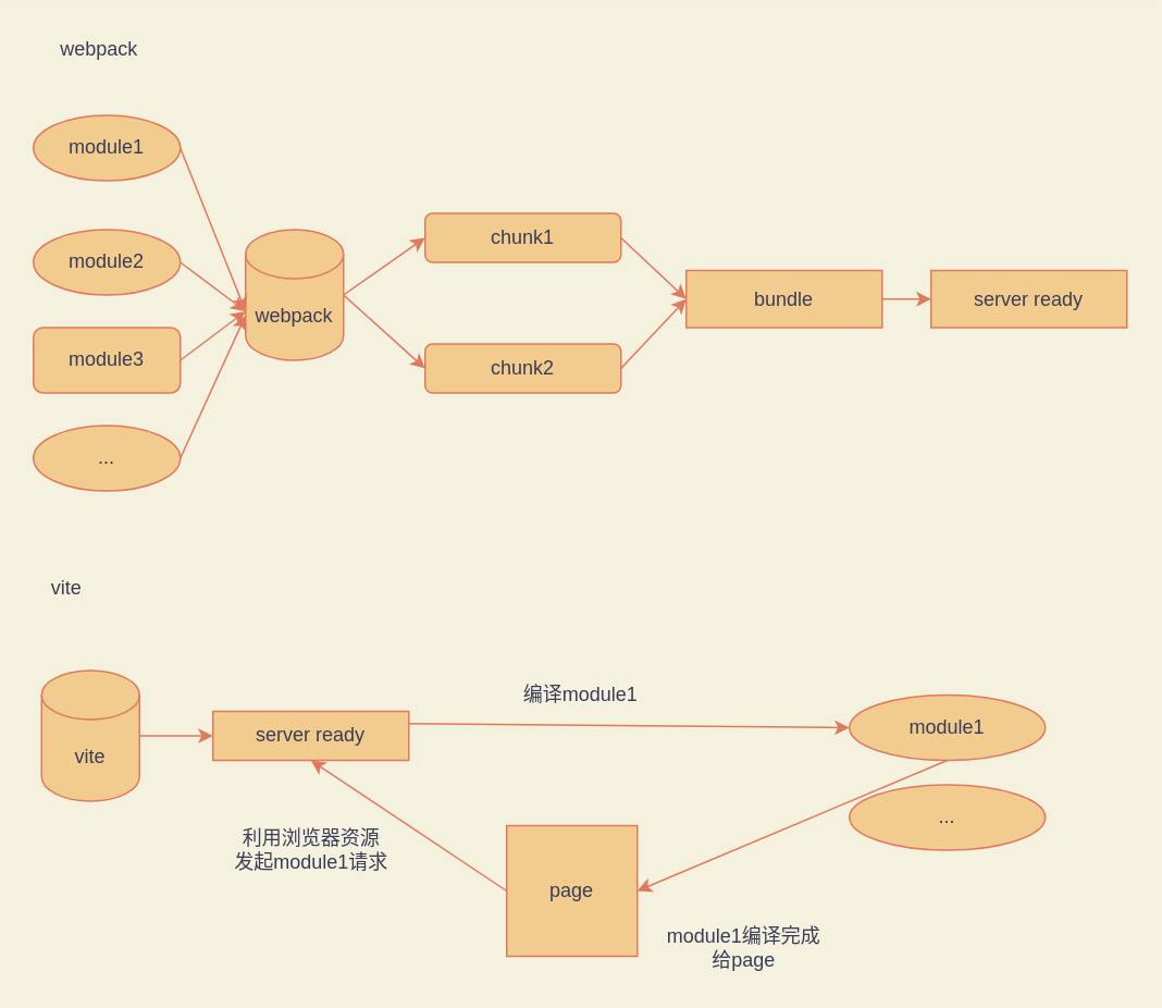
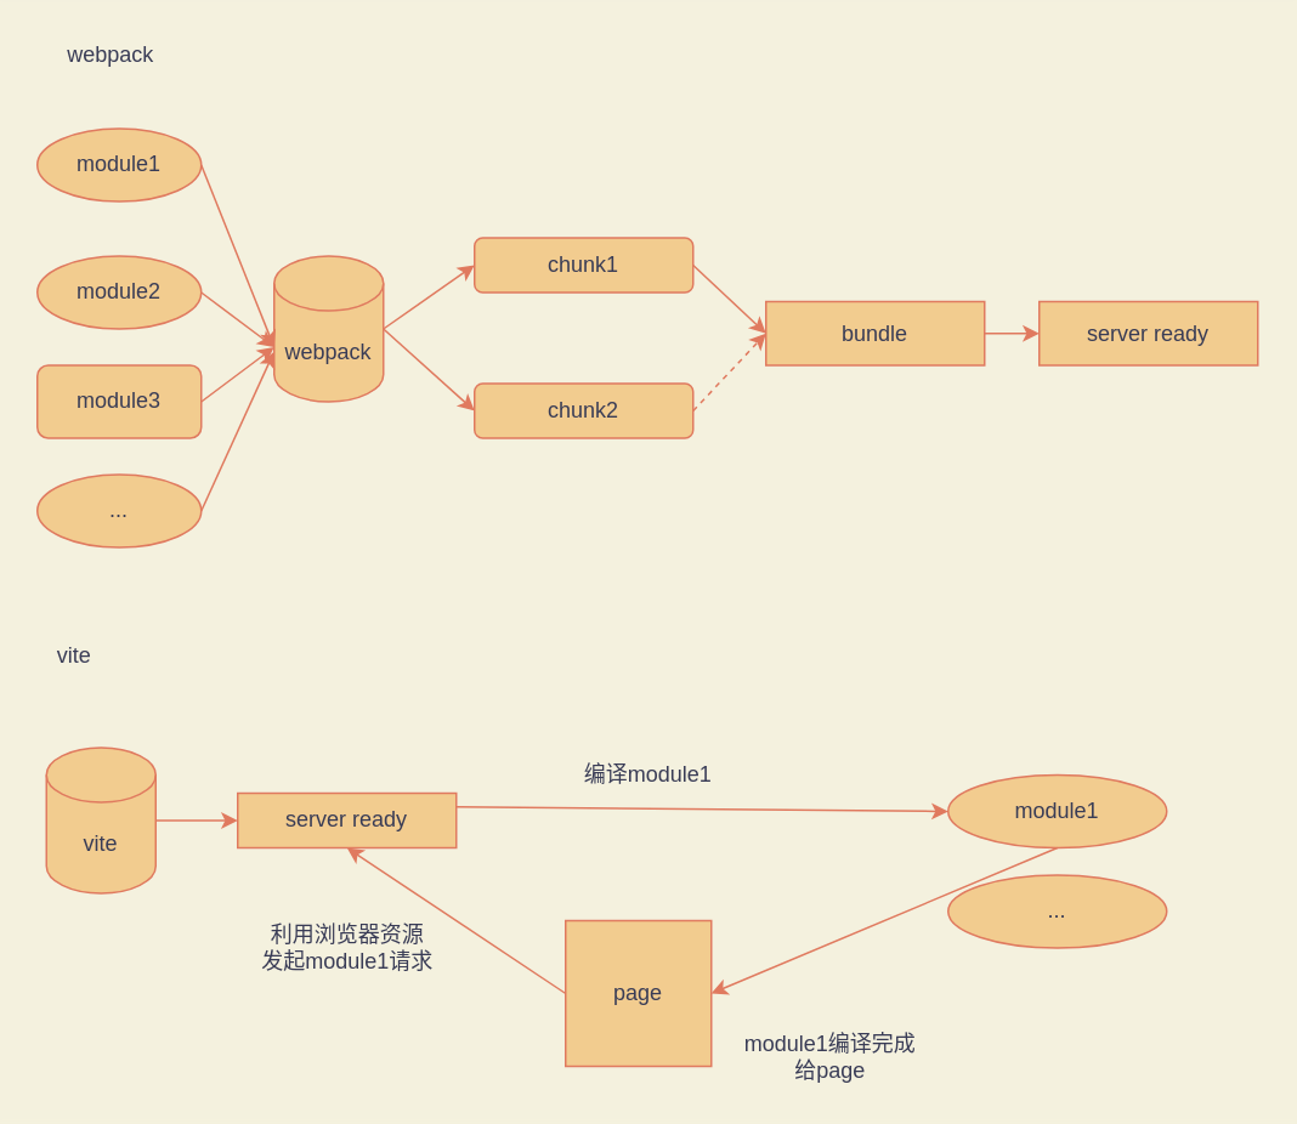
  <mxCell id="0" value="" />
  <mxCell id="1" parent="0" />
  <mxCell id="2" value="module1" style="ellipse;whiteSpace=wrap;html=1;rounded=0;sketch=0;strokeColor=#E07A5F;fillColor=#F2CC8F;fontColor=#393C56;" parent="1" vertex="1"><mxGeometry x="20" y="70" width="90" height="40" as="geometry" /></mxCell>
  <mxCell id="3" value="module2&lt;br&gt;" style="ellipse;whiteSpace=wrap;html=1;rounded=0;sketch=0;strokeColor=#E07A5F;fillColor=#F2CC8F;fontColor=#393C56;" parent="1" vertex="1"><mxGeometry x="20" y="140" width="90" height="40" as="geometry" /></mxCell>
  <mxCell id="4" value="module3" style="whiteSpace=wrap;html=1;sketch=0;strokeColor=#E07A5F;fillColor=#F2CC8F;fontColor=#393C56;rounded=1;" parent="1" vertex="1"><mxGeometry x="20" y="200" width="90" height="40" as="geometry" /></mxCell>
  <mxCell id="5" value="..." style="ellipse;whiteSpace=wrap;html=1;rounded=0;sketch=0;strokeColor=#E07A5F;fillColor=#F2CC8F;fontColor=#393C56;" parent="1" vertex="1"><mxGeometry x="20" y="260" width="90" height="40" as="geometry" /></mxCell>
  <mxCell id="6" value="chunk1&lt;br&gt;" style="rounded=1;whiteSpace=wrap;html=1;sketch=0;strokeColor=#E07A5F;fillColor=#F2CC8F;fontColor=#393C56;" parent="1" vertex="1"><mxGeometry x="260" y="130" width="120" height="30" as="geometry" /></mxCell>
  <mxCell id="7" value="chunk2" style="rounded=1;whiteSpace=wrap;html=1;sketch=0;strokeColor=#E07A5F;fillColor=#F2CC8F;fontColor=#393C56;" parent="1" vertex="1"><mxGeometry x="260" y="210" width="120" height="30" as="geometry" /></mxCell>
  <mxCell id="8" value="bundle" style="rounded=0;whiteSpace=wrap;html=1;sketch=0;strokeColor=#E07A5F;fillColor=#F2CC8F;fontColor=#393C56;" parent="1" vertex="1"><mxGeometry x="420" y="165" width="120" height="35" as="geometry" /></mxCell>
  <mxCell id="9" value="" style="endArrow=classic;html=1;strokeColor=#E07A5F;fillColor=#F2CC8F;fontColor=#393C56;exitX=1;exitY=0.5;exitDx=0;exitDy=0;entryX=0;entryY=0.5;entryDx=0;entryDy=0;" parent="1" source="6" target="8" edge="1"><mxGeometry width="50" height="50" relative="1" as="geometry"><mxPoint x="270" y="360" as="sourcePoint" /><mxPoint x="320" y="310" as="targetPoint" /></mxGeometry></mxCell>
- <mxCell id="10" value="" style="endArrow=classic;html=1;strokeColor=#E07A5F;fillColor=#F2CC8F;fontColor=#393C56;exitX=1;exitY=0.5;exitDx=0;exitDy=0;entryX=0;entryY=0.5;entryDx=0;entryDy=0;" parent="1" source="7" target="8" edge="1"><mxGeometry width="50" height="50" relative="1" as="geometry"><mxPoint x="270" y="360" as="sourcePoint" /><mxPoint x="320" y="310" as="targetPoint" /></mxGeometry></mxCell>
+ <mxCell id="10" value="" style="endArrow=classic;html=1;strokeColor=#E07A5F;fillColor=#F2CC8F;fontColor=#393C56;exitX=1;exitY=0.5;exitDx=0;exitDy=0;entryX=0;entryY=0.5;entryDx=0;entryDy=0;dashed=1;" parent="1" source="7" target="8" edge="1"><mxGeometry width="50" height="50" relative="1" as="geometry"><mxPoint x="270" y="360" as="sourcePoint" /><mxPoint x="320" y="310" as="targetPoint" /></mxGeometry></mxCell>
  <mxCell id="11" value="server ready" style="rounded=0;whiteSpace=wrap;html=1;sketch=0;strokeColor=#E07A5F;fillColor=#F2CC8F;fontColor=#393C56;" parent="1" vertex="1"><mxGeometry x="570" y="165" width="120" height="35" as="geometry" /></mxCell>
  <mxCell id="12" value="" style="endArrow=classic;html=1;strokeColor=#E07A5F;fillColor=#F2CC8F;fontColor=#393C56;exitX=1;exitY=0.5;exitDx=0;exitDy=0;entryX=0;entryY=0.5;entryDx=0;entryDy=0;" parent="1" source="8" target="11" edge="1"><mxGeometry width="50" height="50" relative="1" as="geometry"><mxPoint x="270" y="360" as="sourcePoint" /><mxPoint x="320" y="310" as="targetPoint" /></mxGeometry></mxCell>
  <mxCell id="13" value="webpack" style="shape=cylinder3;whiteSpace=wrap;html=1;boundedLbl=1;backgroundOutline=1;size=15;rounded=0;sketch=0;strokeColor=#E07A5F;fillColor=#F2CC8F;fontColor=#393C56;" parent="1" vertex="1"><mxGeometry x="150" y="140" width="60" height="80" as="geometry" /></mxCell>
  <mxCell id="14" value="" style="endArrow=classic;html=1;strokeColor=#E07A5F;fillColor=#F2CC8F;fontColor=#393C56;exitX=1;exitY=0.5;exitDx=0;exitDy=0;entryX=0;entryY=0;entryDx=0;entryDy=52.5;entryPerimeter=0;" parent="1" source="5" target="13" edge="1"><mxGeometry width="50" height="50" relative="1" as="geometry"><mxPoint x="390" y="360" as="sourcePoint" /><mxPoint x="440" y="310" as="targetPoint" /></mxGeometry></mxCell>
  <mxCell id="15" value="" style="endArrow=classic;html=1;strokeColor=#E07A5F;fillColor=#F2CC8F;fontColor=#393C56;exitX=1;exitY=0.5;exitDx=0;exitDy=0;" parent="1" source="4" edge="1"><mxGeometry width="50" height="50" relative="1" as="geometry"><mxPoint x="120" y="290" as="sourcePoint" /><mxPoint x="150" y="190" as="targetPoint" /></mxGeometry></mxCell>
  <mxCell id="16" value="" style="endArrow=classic;html=1;strokeColor=#E07A5F;fillColor=#F2CC8F;fontColor=#393C56;exitX=1;exitY=0.5;exitDx=0;exitDy=0;" parent="1" source="3" edge="1"><mxGeometry width="50" height="50" relative="1" as="geometry"><mxPoint x="120" y="230" as="sourcePoint" /><mxPoint x="150" y="190" as="targetPoint" /></mxGeometry></mxCell>
  <mxCell id="17" value="" style="endArrow=classic;html=1;strokeColor=#E07A5F;fillColor=#F2CC8F;fontColor=#393C56;exitX=1;exitY=0.5;exitDx=0;exitDy=0;" parent="1" source="2" edge="1"><mxGeometry width="50" height="50" relative="1" as="geometry"><mxPoint x="120" y="170" as="sourcePoint" /><mxPoint x="150" y="190" as="targetPoint" /></mxGeometry></mxCell>
  <mxCell id="18" value="" style="endArrow=classic;html=1;strokeColor=#E07A5F;fillColor=#F2CC8F;fontColor=#393C56;exitX=1;exitY=0.5;exitDx=0;exitDy=0;entryX=0;entryY=0.5;entryDx=0;entryDy=0;exitPerimeter=0;" parent="1" source="13" target="6" edge="1"><mxGeometry width="50" height="50" relative="1" as="geometry"><mxPoint x="130" y="180" as="sourcePoint" /><mxPoint x="170" y="210" as="targetPoint" /></mxGeometry></mxCell>
  <mxCell id="19" value="" style="endArrow=classic;html=1;strokeColor=#E07A5F;fillColor=#F2CC8F;fontColor=#393C56;entryX=0;entryY=0.5;entryDx=0;entryDy=0;" parent="1" target="7" edge="1"><mxGeometry width="50" height="50" relative="1" as="geometry"><mxPoint x="210" y="180" as="sourcePoint" /><mxPoint x="270" y="155" as="targetPoint" /></mxGeometry></mxCell>
  <mxCell id="20" value="webpack" style="text;html=1;align=center;verticalAlign=middle;resizable=0;points=[];autosize=1;fontColor=#393C56;" parent="1" vertex="1"><mxGeometry x="30" y="20" width="60" height="20" as="geometry" /></mxCell>
  <mxCell id="21" value="vite" style="text;html=1;align=center;verticalAlign=middle;resizable=0;points=[];autosize=1;fontColor=#393C56;" parent="1" vertex="1"><mxGeometry x="25" y="350" width="30" height="20" as="geometry" /></mxCell>
  <mxCell id="22" value="vite" style="shape=cylinder3;whiteSpace=wrap;html=1;boundedLbl=1;backgroundOutline=1;size=15;rounded=0;sketch=0;strokeColor=#E07A5F;fillColor=#F2CC8F;fontColor=#393C56;" parent="1" vertex="1"><mxGeometry x="25" y="410" width="60" height="80" as="geometry" /></mxCell>
  <mxCell id="23" value="server ready" style="rounded=0;whiteSpace=wrap;html=1;sketch=0;strokeColor=#E07A5F;fillColor=#F2CC8F;fontColor=#393C56;" parent="1" vertex="1"><mxGeometry x="130" y="435" width="120" height="30" as="geometry" /></mxCell>
  <mxCell id="24" value="" style="endArrow=classic;html=1;strokeColor=#E07A5F;fillColor=#F2CC8F;fontColor=#393C56;exitX=1;exitY=0.5;exitDx=0;exitDy=0;exitPerimeter=0;entryX=0;entryY=0.5;entryDx=0;entryDy=0;" parent="1" source="22" target="23" edge="1"><mxGeometry width="50" height="50" relative="1" as="geometry"><mxPoint x="390" y="420" as="sourcePoint" /><mxPoint x="440" y="370" as="targetPoint" /></mxGeometry></mxCell>
  <mxCell id="25" value="page" style="whiteSpace=wrap;html=1;aspect=fixed;rounded=0;sketch=0;strokeColor=#E07A5F;fillColor=#F2CC8F;fontColor=#393C56;" parent="1" vertex="1"><mxGeometry x="310" y="505" width="80" height="80" as="geometry" /></mxCell>
  <mxCell id="26" value="module1" style="ellipse;whiteSpace=wrap;html=1;rounded=0;sketch=0;strokeColor=#E07A5F;fillColor=#F2CC8F;fontColor=#393C56;" parent="1" vertex="1"><mxGeometry x="520" y="425" width="120" height="40" as="geometry" /></mxCell>
  <mxCell id="27" value="..." style="ellipse;whiteSpace=wrap;html=1;rounded=0;sketch=0;strokeColor=#E07A5F;fillColor=#F2CC8F;fontColor=#393C56;" parent="1" vertex="1"><mxGeometry x="520" y="480" width="120" height="40" as="geometry" /></mxCell>
  <mxCell id="28" value="" style="endArrow=classic;html=1;strokeColor=#E07A5F;fillColor=#F2CC8F;fontColor=#393C56;exitX=1;exitY=0.25;exitDx=0;exitDy=0;entryX=0;entryY=0.5;entryDx=0;entryDy=0;" parent="1" source="23" target="26" edge="1"><mxGeometry width="50" height="50" relative="1" as="geometry"><mxPoint x="390" y="420" as="sourcePoint" /><mxPoint x="440" y="370" as="targetPoint" /></mxGeometry></mxCell>
  <mxCell id="29" value="" style="endArrow=classic;html=1;strokeColor=#E07A5F;fillColor=#F2CC8F;fontColor=#393C56;exitX=0;exitY=0.5;exitDx=0;exitDy=0;entryX=0.5;entryY=1;entryDx=0;entryDy=0;" parent="1" source="25" target="23" edge="1"><mxGeometry width="50" height="50" relative="1" as="geometry"><mxPoint x="390" y="420" as="sourcePoint" /><mxPoint x="440" y="370" as="targetPoint" /></mxGeometry></mxCell>
  <mxCell id="30" value="" style="endArrow=classic;html=1;strokeColor=#E07A5F;fillColor=#F2CC8F;fontColor=#393C56;exitX=0.5;exitY=1;exitDx=0;exitDy=0;entryX=1;entryY=0.5;entryDx=0;entryDy=0;" parent="1" source="26" target="25" edge="1"><mxGeometry width="50" height="50" relative="1" as="geometry"><mxPoint x="320" y="555" as="sourcePoint" /><mxPoint x="200" y="475" as="targetPoint" /></mxGeometry></mxCell>
  <mxCell id="31" value="利用浏览器资源&lt;br&gt;发起module1请求" style="text;html=1;align=center;verticalAlign=middle;resizable=0;points=[];autosize=1;fontColor=#393C56;" parent="1" vertex="1"><mxGeometry x="135" y="505" width="110" height="30" as="geometry" /></mxCell>
  <mxCell id="32" value="编译module1" style="text;html=1;align=center;verticalAlign=middle;resizable=0;points=[];autosize=1;fontColor=#393C56;" parent="1" vertex="1"><mxGeometry x="310" y="415" width="90" height="20" as="geometry" /></mxCell>
  <mxCell id="33" value="module1编译完成&lt;br&gt;给page" style="text;html=1;align=center;verticalAlign=middle;resizable=0;points=[];autosize=1;fontColor=#393C56;" parent="1" vertex="1"><mxGeometry x="400" y="565" width="110" height="30" as="geometry" /></mxCell>
